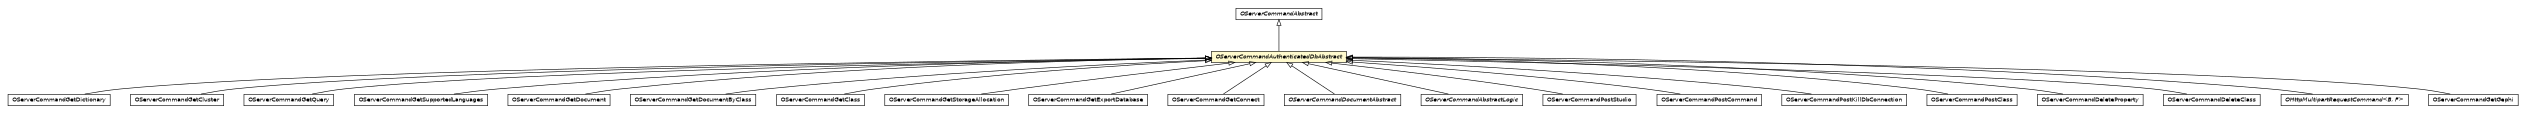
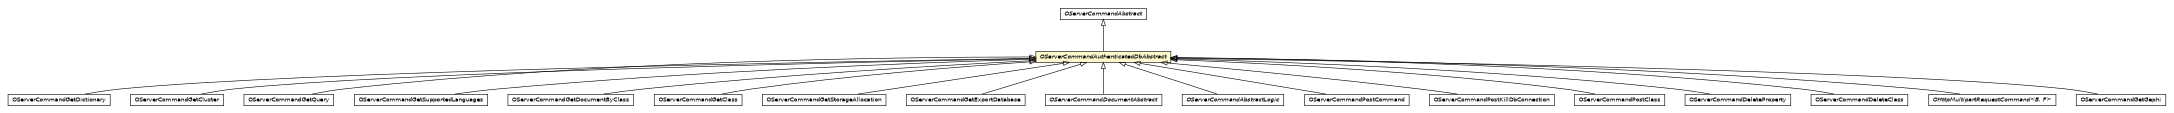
  digraph {
    nodesep=0.25
    ranksep=0.5
    node [fontcolor=black fontname=Helvetica fontsize=10.0 shape=plaintext]
    edge [arrowtail=empty dir=back fontname=Helvetica fontsize=10 headport=p labelfontname=Helvetica labelfontsize=10 tailport=p]
    n1 [label=<<table title="com.orientechnologies.orient.server.network.protocol.http.command.get.OServerCommandGetDictionary" border="0" cellborder="1" cellspacing="0" cellpadding="2" port="p" href="./get/OServerCommandGetDictionary.html"> 		<tr><td><table border="0" cellspacing="0" cellpadding="1"> <tr><td align="center" balign="center"> OServerCommandGetDictionary </td></tr> 		</table></td></tr> 		</table>>]
    n2 [label=<<table title="com.orientechnologies.orient.server.network.protocol.http.command.get.OServerCommandGetCluster" border="0" cellborder="1" cellspacing="0" cellpadding="2" port="p" href="./get/OServerCommandGetCluster.html"> 		<tr><td><table border="0" cellspacing="0" cellpadding="1"> <tr><td align="center" balign="center"> OServerCommandGetCluster </td></tr> 		</table></td></tr> 		</table>>]
    n3 [label=<<table title="com.orientechnologies.orient.server.network.protocol.http.command.get.OServerCommandGetQuery" border="0" cellborder="1" cellspacing="0" cellpadding="2" port="p" href="./get/OServerCommandGetQuery.html"> 		<tr><td><table border="0" cellspacing="0" cellpadding="1"> <tr><td align="center" balign="center"> OServerCommandGetQuery </td></tr> 		</table></td></tr> 		</table>>]
    n4 [label=<<table title="com.orientechnologies.orient.server.network.protocol.http.command.get.OServerCommandGetSupportedLanguages" border="0" cellborder="1" cellspacing="0" cellpadding="2" port="p" href="./get/OServerCommandGetSupportedLanguages.html"> 		<tr><td><table border="0" cellspacing="0" cellpadding="1"> <tr><td align="center" balign="center"> OServerCommandGetSupportedLanguages </td></tr> 		</table></td></tr> 		</table>>]
-   n5 [label=<<table title="com.orientechnologies.orient.server.network.protocol.http.command.get.OServerCommandGetDocument" border="0" cellborder="1" cellspacing="0" cellpadding="2" port="p" href="./get/OServerCommandGetDocument.html"> 		<tr><td><table border="0" cellspacing="0" cellpadding="1"> <tr><td align="center" balign="center"> OServerCommandGetDocument </td></tr> 		</table></td></tr> 		</table>>]
    n6 [label=<<table title="com.orientechnologies.orient.server.network.protocol.http.command.get.OServerCommandGetDocumentByClass" border="0" cellborder="1" cellspacing="0" cellpadding="2" port="p" href="./get/OServerCommandGetDocumentByClass.html"> 		<tr><td><table border="0" cellspacing="0" cellpadding="1"> <tr><td align="center" balign="center"> OServerCommandGetDocumentByClass </td></tr> 		</table></td></tr> 		</table>>]
    n7 [label=<<table title="com.orientechnologies.orient.server.network.protocol.http.command.get.OServerCommandGetClass" border="0" cellborder="1" cellspacing="0" cellpadding="2" port="p" href="./get/OServerCommandGetClass.html"> 		<tr><td><table border="0" cellspacing="0" cellpadding="1"> <tr><td align="center" balign="center"> OServerCommandGetClass </td></tr> 		</table></td></tr> 		</table>>]
    n8 [label=<<table title="com.orientechnologies.orient.server.network.protocol.http.command.get.OServerCommandGetStorageAllocation" border="0" cellborder="1" cellspacing="0" cellpadding="2" port="p" href="./get/OServerCommandGetStorageAllocation.html"> 		<tr><td><table border="0" cellspacing="0" cellpadding="1"> <tr><td align="center" balign="center"> OServerCommandGetStorageAllocation </td></tr> 		</table></td></tr> 		</table>>]
    n9 [label=<<table title="com.orientechnologies.orient.server.network.protocol.http.command.get.OServerCommandGetExportDatabase" border="0" cellborder="1" cellspacing="0" cellpadding="2" port="p" href="./get/OServerCommandGetExportDatabase.html"> 		<tr><td><table border="0" cellspacing="0" cellpadding="1"> <tr><td align="center" balign="center"> OServerCommandGetExportDatabase </td></tr> 		</table></td></tr> 		</table>>]
-   n10 [label=<<table title="com.orientechnologies.orient.server.network.protocol.http.command.get.OServerCommandGetConnect" border="0" cellborder="1" cellspacing="0" cellpadding="2" port="p" href="./get/OServerCommandGetConnect.html"> 		<tr><td><table border="0" cellspacing="0" cellpadding="1"> <tr><td align="center" balign="center"> OServerCommandGetConnect </td></tr> 		</table></td></tr> 		</table>>]
    n11 [label=<<table title="com.orientechnologies.orient.server.network.protocol.http.command.OServerCommandDocumentAbstract" border="0" cellborder="1" cellspacing="0" cellpadding="2" port="p" href="./OServerCommandDocumentAbstract.html"> 		<tr><td><table border="0" cellspacing="0" cellpadding="1"> <tr><td align="center" balign="center"><font face="Helvetica-Oblique"> OServerCommandDocumentAbstract </font></td></tr> 		</table></td></tr> 		</table>>]
    n12 [label=<<table title="com.orientechnologies.orient.server.network.protocol.http.command.OServerCommandAuthenticatedDbAbstract" border="0" cellborder="1" cellspacing="0" cellpadding="2" port="p" bgcolor="lemonChiffon" href="./OServerCommandAuthenticatedDbAbstract.html"> 		<tr><td><table border="0" cellspacing="0" cellpadding="1"> <tr><td align="center" balign="center"><font face="Helvetica-Oblique"> OServerCommandAuthenticatedDbAbstract </font></td></tr> 		</table></td></tr> 		</table>>]
    n13 [label=<<table title="com.orientechnologies.orient.server.network.protocol.http.command.all.OServerCommandAbstractLogic" border="0" cellborder="1" cellspacing="0" cellpadding="2" port="p" href="./all/OServerCommandAbstractLogic.html"> 		<tr><td><table border="0" cellspacing="0" cellpadding="1"> <tr><td align="center" balign="center"><font face="Helvetica-Oblique"> OServerCommandAbstractLogic </font></td></tr> 		</table></td></tr> 		</table>>]
-   n14 [label=<<table title="com.orientechnologies.orient.server.network.protocol.http.command.post.OServerCommandPostStudio" border="0" cellborder="1" cellspacing="0" cellpadding="2" port="p" href="./post/OServerCommandPostStudio.html"> 		<tr><td><table border="0" cellspacing="0" cellpadding="1"> <tr><td align="center" balign="center"> OServerCommandPostStudio </td></tr> 		</table></td></tr> 		</table>>]
    n15 [label=<<table title="com.orientechnologies.orient.server.network.protocol.http.command.post.OServerCommandPostCommand" border="0" cellborder="1" cellspacing="0" cellpadding="2" port="p" href="./post/OServerCommandPostCommand.html"> 		<tr><td><table border="0" cellspacing="0" cellpadding="1"> <tr><td align="center" balign="center"> OServerCommandPostCommand </td></tr> 		</table></td></tr> 		</table>>]
    n16 [label=<<table title="com.orientechnologies.orient.server.network.protocol.http.command.post.OServerCommandPostKillDbConnection" border="0" cellborder="1" cellspacing="0" cellpadding="2" port="p" href="./post/OServerCommandPostKillDbConnection.html"> 		<tr><td><table border="0" cellspacing="0" cellpadding="1"> <tr><td align="center" balign="center"> OServerCommandPostKillDbConnection </td></tr> 		</table></td></tr> 		</table>>]
    n17 [label=<<table title="com.orientechnologies.orient.server.network.protocol.http.command.post.OServerCommandPostClass" border="0" cellborder="1" cellspacing="0" cellpadding="2" port="p" href="./post/OServerCommandPostClass.html"> 		<tr><td><table border="0" cellspacing="0" cellpadding="1"> <tr><td align="center" balign="center"> OServerCommandPostClass </td></tr> 		</table></td></tr> 		</table>>]
    n18 [label=<<table title="com.orientechnologies.orient.server.network.protocol.http.command.delete.OServerCommandDeleteProperty" border="0" cellborder="1" cellspacing="0" cellpadding="2" port="p" href="./delete/OServerCommandDeleteProperty.html"> 		<tr><td><table border="0" cellspacing="0" cellpadding="1"> <tr><td align="center" balign="center"> OServerCommandDeleteProperty </td></tr> 		</table></td></tr> 		</table>>]
    n19 [label=<<table title="com.orientechnologies.orient.server.network.protocol.http.command.delete.OServerCommandDeleteClass" border="0" cellborder="1" cellspacing="0" cellpadding="2" port="p" href="./delete/OServerCommandDeleteClass.html"> 		<tr><td><table border="0" cellspacing="0" cellpadding="1"> <tr><td align="center" balign="center"> OServerCommandDeleteClass </td></tr> 		</table></td></tr> 		</table>>]
    n20 [label=<<table title="com.orientechnologies.orient.server.network.protocol.http.multipart.OHttpMultipartRequestCommand" border="0" cellborder="1" cellspacing="0" cellpadding="2" port="p" href="../multipart/OHttpMultipartRequestCommand.html"> 		<tr><td><table border="0" cellspacing="0" cellpadding="1"> <tr><td align="center" balign="center"><font face="Helvetica-Oblique"> OHttpMultipartRequestCommand&lt;B, F&gt; </font></td></tr> 		</table></td></tr> 		</table>>]
    n21 [label=<<table title="com.orientechnologies.orient.graph.server.command.OServerCommandGetGephi" border="0" cellborder="1" cellspacing="0" cellpadding="2" port="p" href="../../../../../graph/server/command/OServerCommandGetGephi.html"> 		<tr><td><table border="0" cellspacing="0" cellpadding="1"> <tr><td align="center" balign="center"> OServerCommandGetGephi </td></tr> 		</table></td></tr> 		</table>>]
    n22 [label=<<table title="com.orientechnologies.orient.server.network.protocol.http.command.OServerCommandAbstract" border="0" cellborder="1" cellspacing="0" cellpadding="2" port="p" href="./OServerCommandAbstract.html"> 		<tr><td><table border="0" cellspacing="0" cellpadding="1"> <tr><td align="center" balign="center"><font face="Helvetica-Oblique"> OServerCommandAbstract </font></td></tr> 		</table></td></tr> 		</table>>]
    n12 -> n1
    n12 -> n2
    n12 -> n3
    n12 -> n4
-   n12 -> n5
    n12 -> n6
    n12 -> n7
    n12 -> n8
    n12 -> n9
-   n12 -> n10
    n12 -> n11
    n12 -> n13
-   n12 -> n14
    n12 -> n15
    n12 -> n16
    n12 -> n17
    n12 -> n18
    n12 -> n19
    n12 -> n20
    n12 -> n21
    n22 -> n12
  }
